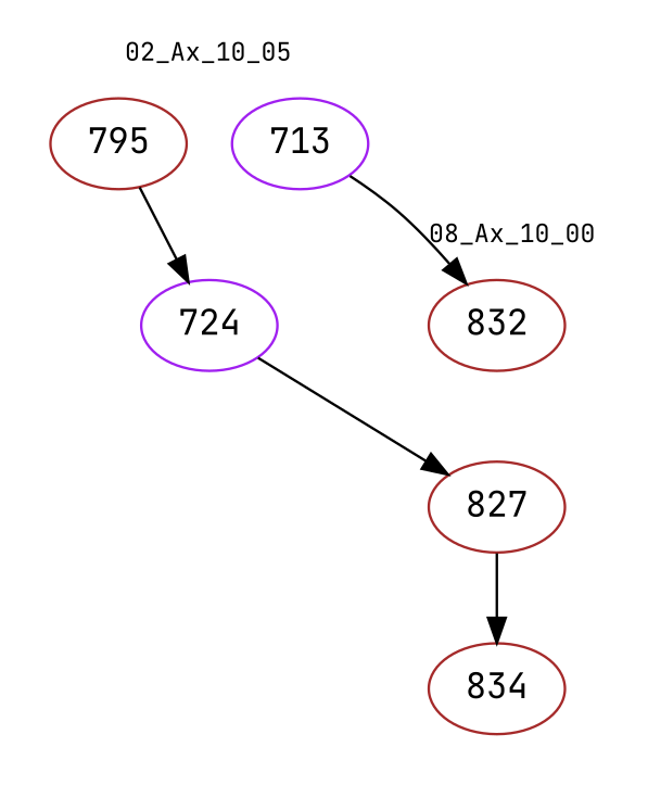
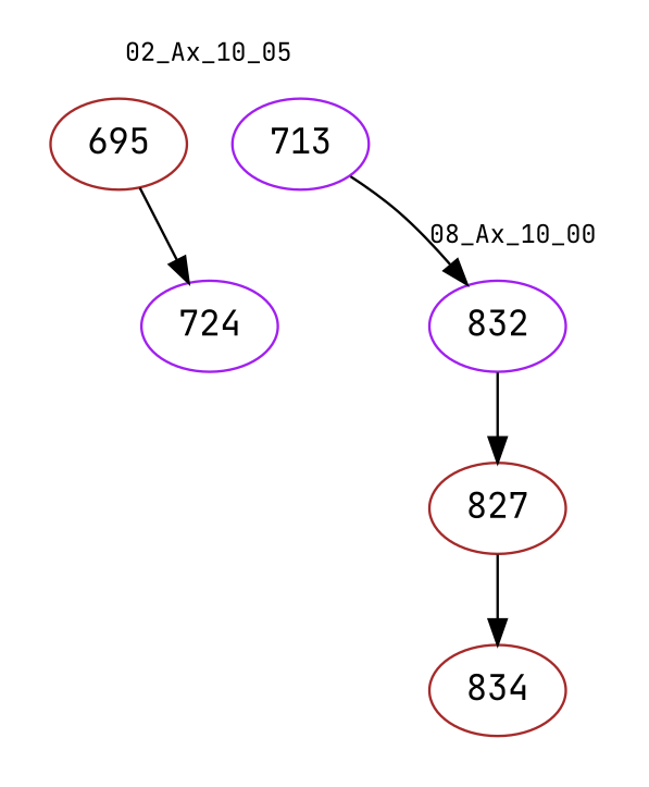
  digraph {
    fontname="JetBrains Mono"
    node [color=purple fontname="JetBrains Mono"]
    edge [color=black fontname="JetBrains Mono"]
-   n1 [color=brown label=832]
+   n1 [label=832]
    n2 [color=brown label=827]
    n3 [color=brown label=834]
    n4 [label=713]
-   n5 [color=brown label=795]
+   n5 [color=brown label=695]
    n6 [label=724]
    subgraph cluster_1 {
      color=white
      fontsize=10
      label="08_Ax_10_00"
      n1
      n2
      n3
    }
    subgraph cluster_2 {
      color=white
      fontsize=10
      label="02_Ax_10_05"
      n4
      n5
      n6
    }
-   n6 -> n2
+   n1 -> n2
    n2 -> n3
    n4 -> n1
    n5 -> n6
  }
